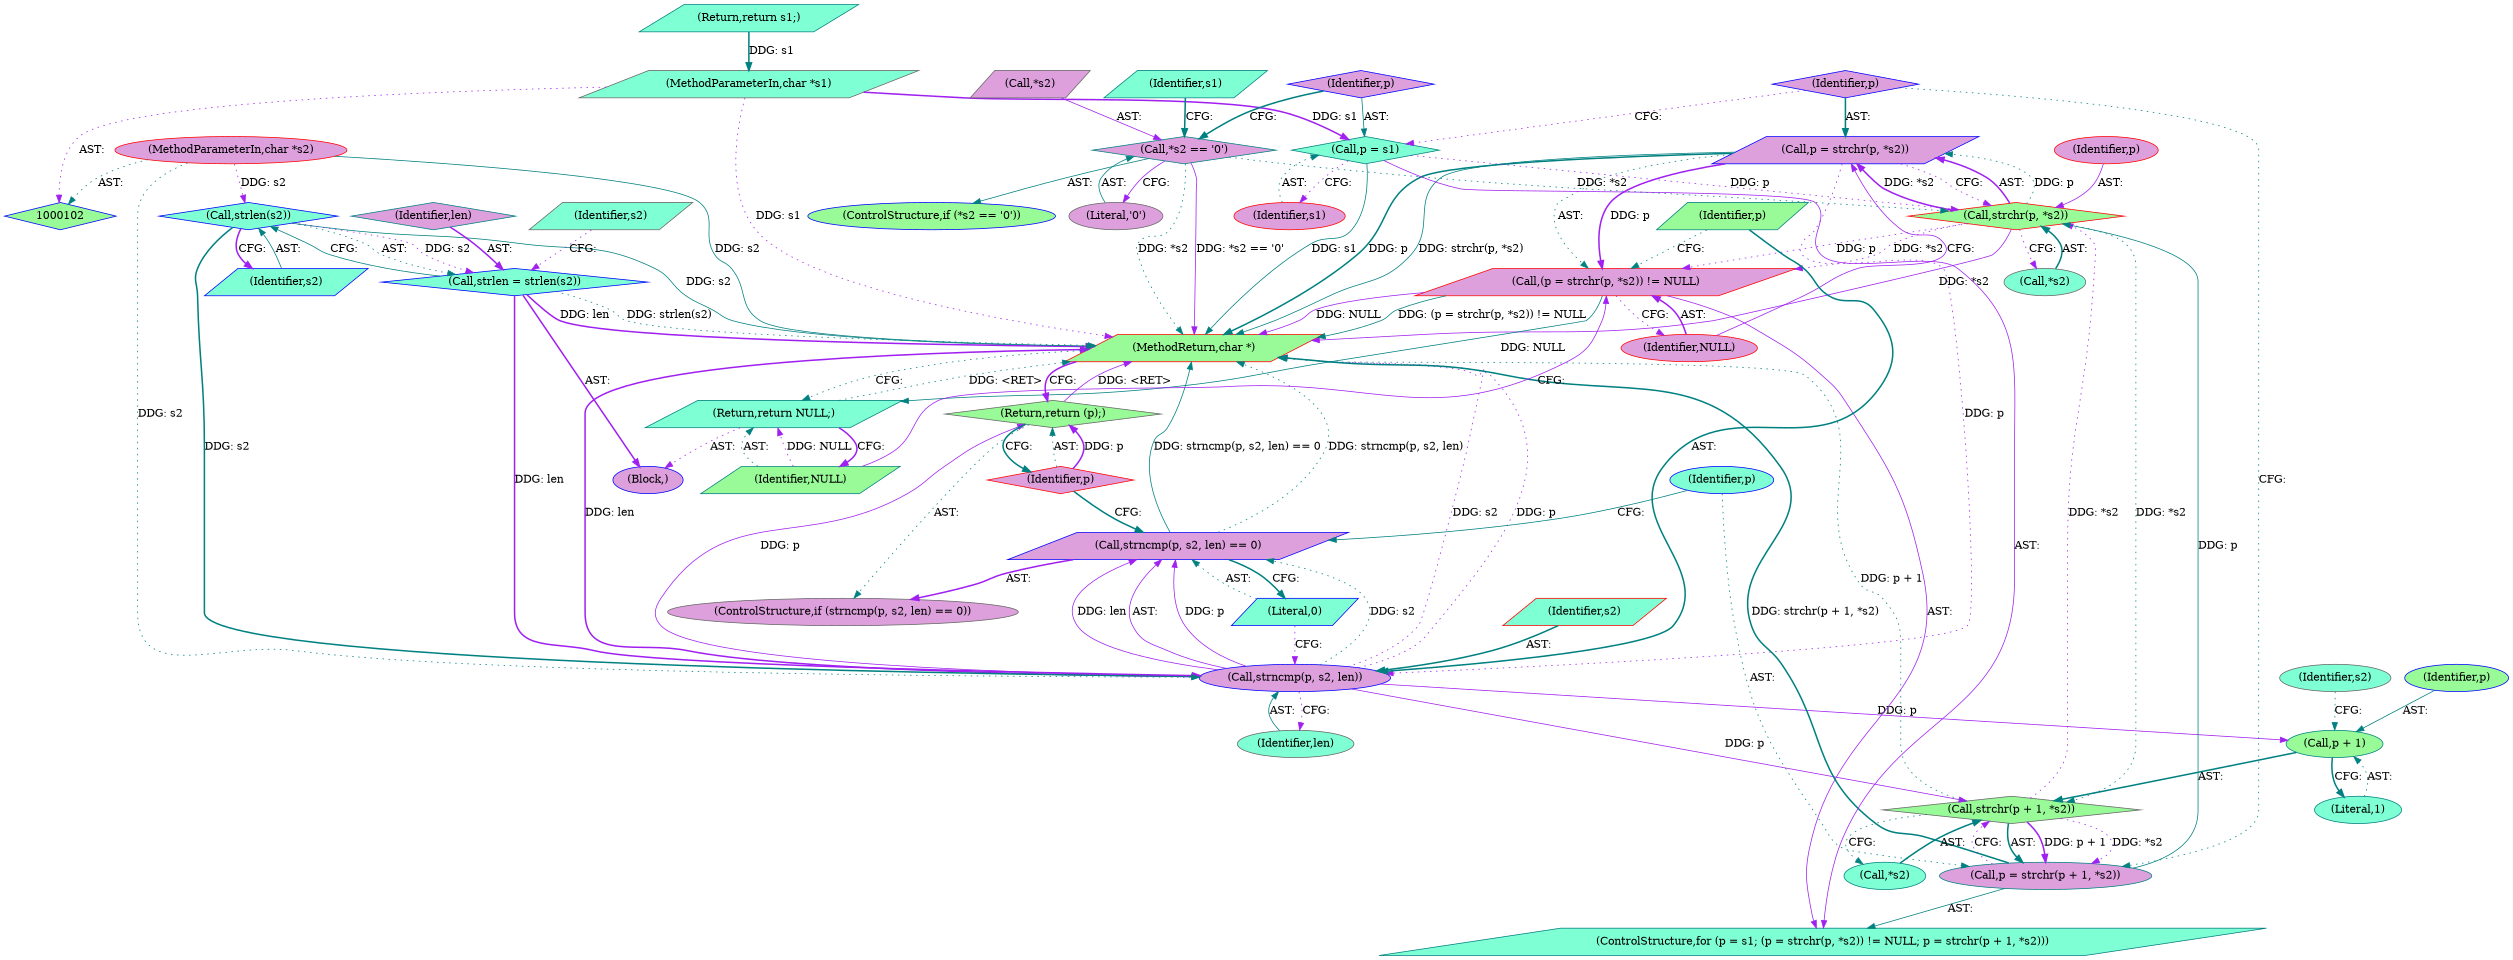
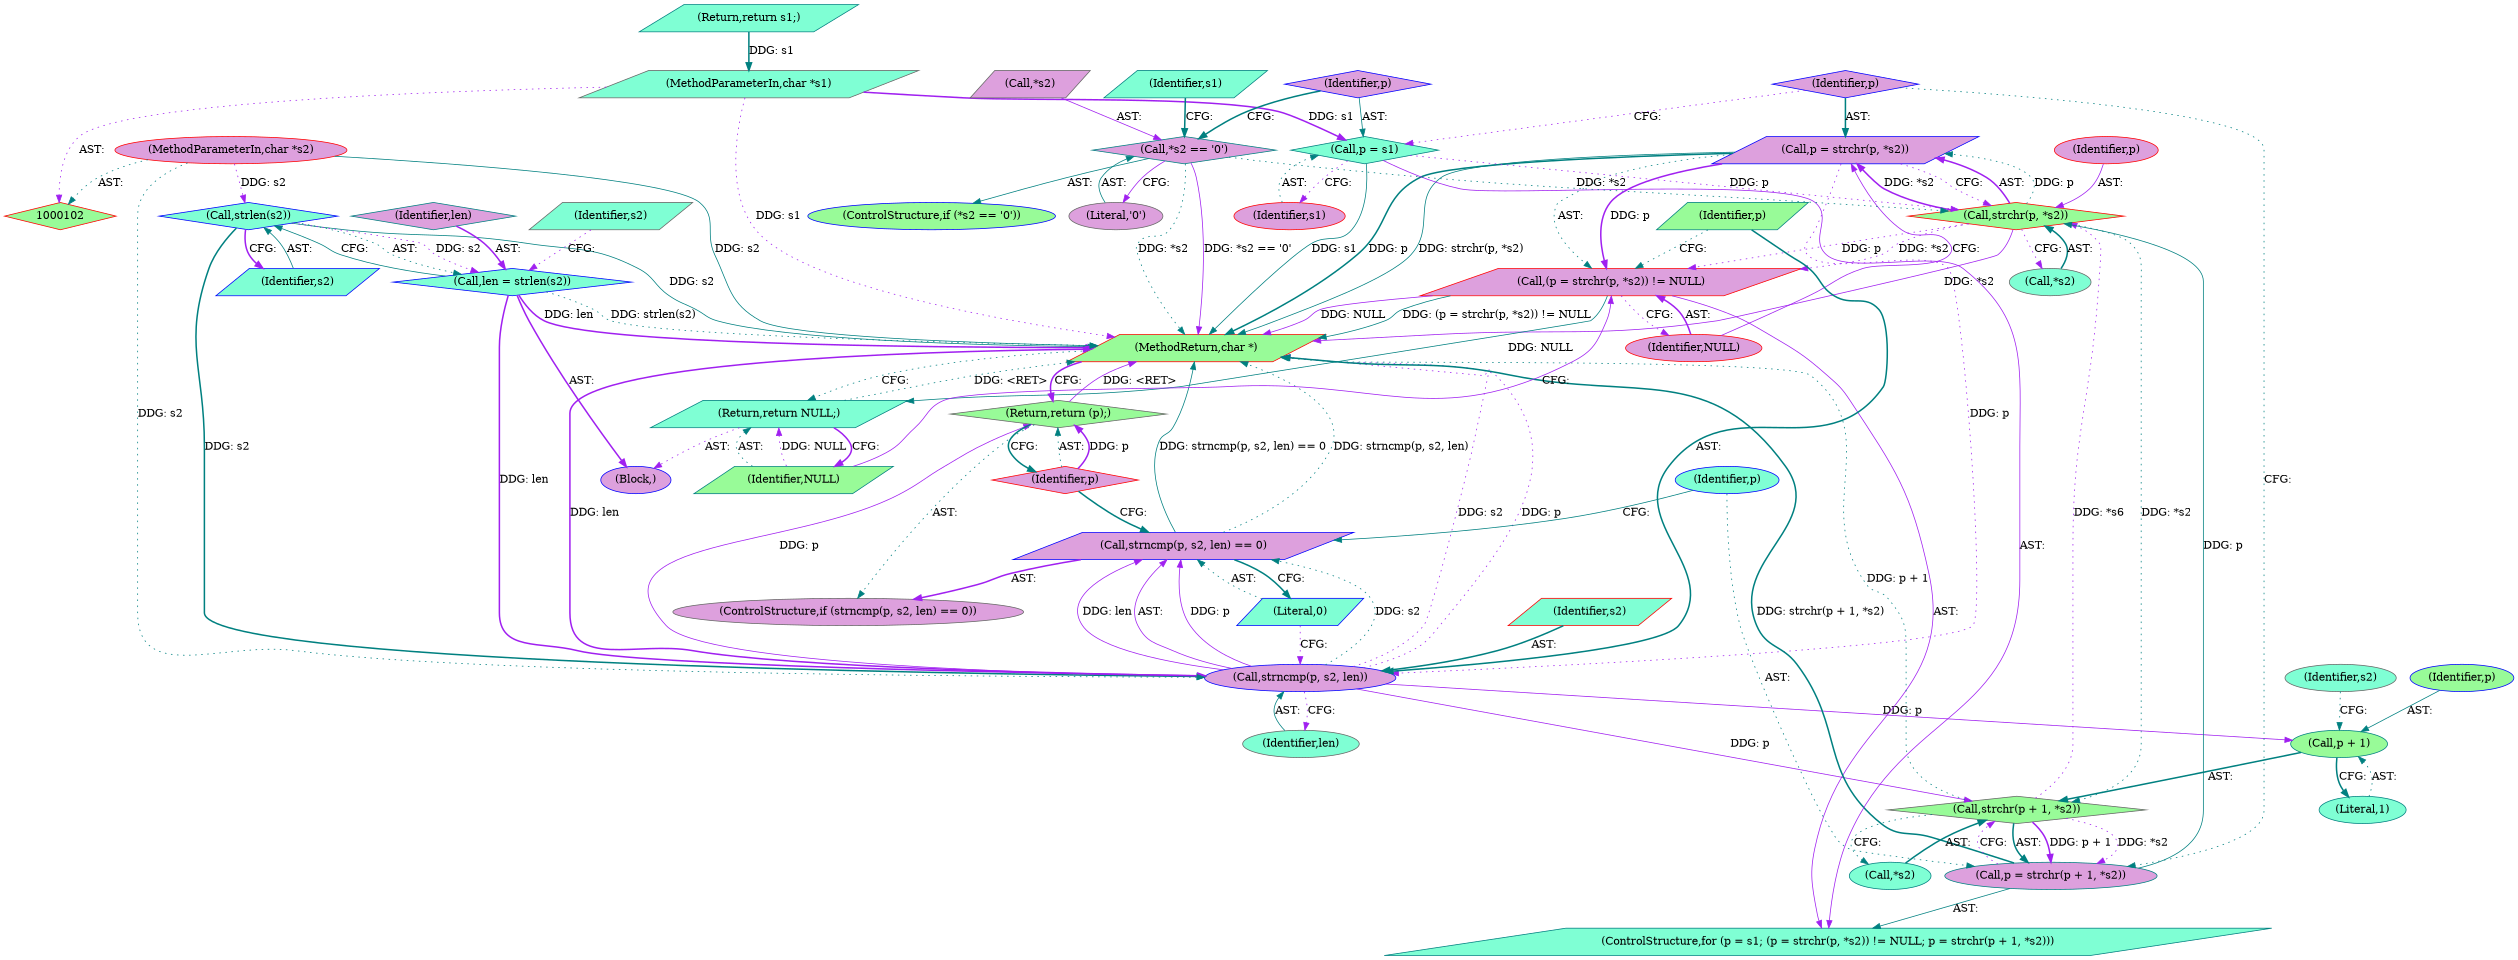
  digraph {
    node [color=blue fillcolor=plum shape=ellipse style=filled]
    edge [color=teal style=dotted]
    n1 [label="(Call,p = strchr(p, *s2))" shape=parallelogram]
    n2 [color=red fillcolor=palegreen label="(Call,strchr(p, *s2))" shape=diamond]
    n3 [label="(Call,strncmp(p, s2, len))"]
    n4 [color=red label="(Call,(p = strchr(p, *s2)) != NULL)" shape=parallelogram]
    n5 [color=red fillcolor=palegreen label="(MethodReturn,char *)" shape=parallelogram]
    n6 [color=gray40 fillcolor=palegreen label="(Call,strchr(p + 1, *s2))" shape=diamond]
    n7 [color=gray40 fillcolor=aquamarine label="(Call,*s2)"]
    n8 [color=teal fillcolor=palegreen label="(Call,p + 1)"]
    n9 [label="(Call,strncmp(p, s2, len) == 0)" shape=parallelogram]
    n10 [color=gray40 fillcolor=palegreen label="(Return,return (p);)" shape=diamond]
    n11 [color=gray40 fillcolor=aquamarine label="(Identifier,len)"]
    n12 [color=teal fillcolor=aquamarine label="(ControlStructure,for (p = s1; (p = strchr(p, *s2)) != NULL; p = strchr(p + 1, *s2)))" shape=parallelogram]
    n13 [color=teal fillcolor=aquamarine label="(Return,return NULL;)" shape=parallelogram]
    n14 [color=red label="(Identifier,NULL)"]
    n15 [color=teal label="(Call,p = strchr(p + 1, *s2))"]
    n16 [color=teal fillcolor=aquamarine label="(Call,*s2)"]
    n17 [color=teal fillcolor=aquamarine label="(Literal,1)"]
    n18 [color=gray40 label="(ControlStructure,if (strncmp(p, s2, len) == 0))"]
    n19 [fillcolor=aquamarine label="(Literal,0)" shape=parallelogram]
    n20 [color=red label="(Identifier,p)" shape=diamond]
    n21 [fillcolor=aquamarine label="(Call,strlen(s2))" shape=diamond]
-   n22 [fillcolor=aquamarine label="(Call,strlen = strlen(s2))" shape=diamond]
+   n22 [fillcolor=aquamarine label="(Call,len = strlen(s2))" shape=diamond]
    n23 [fillcolor=aquamarine label="(Identifier,s2)" shape=parallelogram]
    n24 [label="(Block,)"]
    n25 [color=red label="(MethodParameterIn,char *s2)"]
-   1000102 [fillcolor=palegreen shape=diamond]
+   1000102 [color=red fillcolor=palegreen shape=diamond]
    n27 [color=teal fillcolor=aquamarine label="(Call,p = s1)" shape=diamond]
    n28 [color=red label="(Identifier,s1)"]
    n29 [color=gray40 fillcolor=aquamarine label="(MethodParameterIn,char *s1)" shape=parallelogram]
    n30 [color=teal fillcolor=aquamarine label="(Return,return s1;)" shape=parallelogram]
    n31 [color=teal label="(Call,*s2 == '\0')" shape=diamond]
    n32 [color=gray40 label="(Literal,'\0')"]
    n33 [fillcolor=palegreen label="(ControlStructure,if (*s2 == '\0'))"]
    n34 [color=teal fillcolor=palegreen label="(Identifier,NULL)" shape=parallelogram]
    n35 [color=teal fillcolor=palegreen label="(Identifier,p)" shape=parallelogram]
    n36 [color=gray40 label="(Call,*s2)" shape=parallelogram]
    n37 [color=teal fillcolor=aquamarine label="(Identifier,s1)" shape=parallelogram]
    n38 [label="(Identifier,p)" shape=diamond]
    n39 [color=gray40 fillcolor=aquamarine label="(Identifier,s2)" shape=parallelogram]
    n40 [color=gray40 fillcolor=aquamarine label="(Identifier,s2)"]
    n41 [color=red label="(Identifier,p)"]
    n42 [color=red fillcolor=aquamarine label="(Identifier,s2)" shape=parallelogram]
    n43 [fillcolor=palegreen label="(Identifier,p)"]
    n44 [label="(Identifier,p)" shape=diamond]
    n45 [color=teal label="(Identifier,len)" shape=diamond]
    n46 [fillcolor=aquamarine label="(Identifier,p)"]
    n1 -> n2 [color=purple label="CFG: "]
    n1 -> n3 [color=purple label="DDG: p"]
    n1 -> n4 [label="AST: "]
    n1 -> n4 [color=purple label="DDG: p" style=bold]
    n1 -> n5 [label="DDG: p" style=bold]
    n1 -> n5 [label="DDG: strchr(p, *s2)" style=solid]
    n2 -> n1 [color=purple label="AST: " style=bold]
    n2 -> n1 [label="DDG: p"]
    n2 -> n1 [color=purple label="DDG: *s2" style=bold]
    n2 -> n4 [color=purple label="DDG: p"]
    n2 -> n4 [color=purple label="DDG: *s2"]
    n2 -> n5 [color=purple label="DDG: *s2" style=solid]
    n2 -> n6 [label="DDG: *s2"]
    n2 -> n7 [color=purple label="CFG: "]
    n3 -> n5 [color=purple label="DDG: s2"]
    n3 -> n5 [color=purple label="DDG: p"]
    n3 -> n5 [color=purple label="DDG: len" style=bold]
    n3 -> n6 [color=purple label="DDG: p" style=solid]
    n3 -> n8 [color=purple label="DDG: p" style=solid]
    n3 -> n9 [color=purple label="AST: " style=solid]
    n3 -> n9 [color=purple label="DDG: p" style=solid]
    n3 -> n9 [label="DDG: s2"]
    n3 -> n9 [color=purple label="DDG: len" style=solid]
    n3 -> n10 [color=purple label="DDG: p" style=solid]
    n3 -> n11 [color=purple label="CFG: "]
    n4 -> n5 [color=purple label="DDG: NULL" style=solid]
    n4 -> n5 [label="DDG: (p = strchr(p, *s2)) != NULL" style=solid]
    n4 -> n12 [color=purple label="AST: " style=solid]
    n4 -> n13 [label="DDG: NULL" style=solid]
    n4 -> n14 [color=purple label="CFG: "]
    n5 -> n10 [color=purple label="CFG: " style=bold]
    n5 -> n13 [label="CFG: "]
-   n6 -> n2 [color=purple label="DDG: *s2"]
+   n6 -> n2 [color=purple label="DDG: *s6"]
    n6 -> n5 [label="DDG: p + 1"]
    n6 -> n15 [label="AST: " style=bold]
    n6 -> n15 [color=purple label="DDG: p + 1" style=bold]
    n6 -> n15 [color=purple label="DDG: *s2"]
    n6 -> n16 [label="CFG: "]
    n7 -> n2 [label="AST: " style=bold]
    n8 -> n6 [label="AST: " style=bold]
    n8 -> n17 [label="CFG: " style=bold]
    n9 -> n5 [label="DDG: strncmp(p, s2, len)"]
    n9 -> n5 [label="DDG: strncmp(p, s2, len) == 0" style=solid]
    n9 -> n18 [color=purple label="AST: " style=bold]
    n9 -> n19 [label="CFG: " style=bold]
    n10 -> n5 [color=purple label="DDG: <RET>" style=solid]
    n10 -> n18 [label="AST: "]
    n10 -> n20 [label="CFG: " style=bold]
    n11 -> n3 [label="AST: " style=solid]
    n13 -> n5 [label="DDG: <RET>"]
    n13 -> n24 [color=purple label="AST: "]
    n13 -> n34 [color=purple label="CFG: " style=bold]
    n14 -> n1 [color=purple label="CFG: " style=solid]
    n14 -> n4 [color=purple label="AST: " style=bold]
    n15 -> n2 [label="DDG: p" style=solid]
    n15 -> n5 [label="DDG: strchr(p + 1, *s2)" style=bold]
    n15 -> n6 [color=purple label="CFG: "]
    n15 -> n12 [label="AST: " style=solid]
    n16 -> n6 [label="AST: " style=bold]
    n17 -> n8 [label="AST: "]
    n19 -> n3 [color=purple label="CFG: "]
    n19 -> n9 [label="AST: "]
    n20 -> n9 [label="CFG: " style=bold]
    n20 -> n10 [label="AST: "]
    n20 -> n10 [color=purple label="DDG: p" style=bold]
    n21 -> n3 [label="DDG: s2" style=bold]
    n21 -> n5 [label="DDG: s2" style=solid]
    n21 -> n22 [label="AST: "]
    n21 -> n22 [color=purple label="DDG: s2"]
    n21 -> n23 [color=purple label="CFG: " style=bold]
    n22 -> n3 [color=purple label="DDG: len" style=bold]
    n22 -> n5 [color=purple label="DDG: len" style=bold]
    n22 -> n5 [label="DDG: strlen(s2)"]
    n22 -> n21 [label="CFG: " style=solid]
    n22 -> n24 [color=purple label="AST: " style=bold]
    n23 -> n21 [label="AST: " style=solid]
    n25 -> n3 [label="DDG: s2"]
    n25 -> n5 [label="DDG: s2" style=solid]
    n25 -> n21 [color=purple label="DDG: s2"]
    n25 -> 1000102 [label="AST: "]
    n27 -> n2 [color=purple label="DDG: p"]
    n27 -> n5 [label="DDG: s1" style=solid]
    n27 -> n12 [color=purple label="AST: " style=solid]
    n27 -> n28 [color=purple label="CFG: "]
    n28 -> n27 [label="AST: "]
    n29 -> n5 [color=purple label="DDG: s1"]
    n29 -> 1000102 [color=purple label="AST: "]
    n29 -> n27 [color=purple label="DDG: s1" style=bold]
    n30 -> n29 [label="DDG: s1" style=bold]
    n31 -> n2 [label="DDG: *s2"]
    n31 -> n5 [label="DDG: *s2"]
    n31 -> n5 [color=purple label="DDG: *s2 == '\0'" style=solid]
    n31 -> n32 [color=purple label="CFG: " style=solid]
    n31 -> n33 [label="AST: " style=solid]
    n32 -> n31 [label="AST: " style=solid]
    n34 -> n4 [color=purple label="CFG: " style=solid]
    n34 -> n13 [label="AST: "]
    n34 -> n13 [color=purple label="DDG: NULL"]
    n35 -> n3 [label="AST: " style=bold]
    n35 -> n4 [label="CFG: "]
    n36 -> n31 [color=purple label="AST: " style=solid]
    n37 -> n31 [label="CFG: " style=bold]
    n38 -> n1 [label="AST: " style=bold]
    n38 -> n15 [label="CFG: "]
    n38 -> n27 [color=purple label="CFG: "]
    n39 -> n22 [color=purple label="CFG: "]
    n40 -> n8 [label="CFG: "]
    n41 -> n2 [color=purple label="AST: " style=solid]
    n42 -> n3 [label="AST: " style=bold]
    n43 -> n8 [label="AST: " style=solid]
    n44 -> n27 [label="AST: " style=solid]
    n44 -> n31 [label="CFG: " style=bold]
    n45 -> n22 [color=purple label="AST: " style=bold]
    n46 -> n9 [label="CFG: " style=solid]
    n46 -> n15 [label="AST: "]
  }
